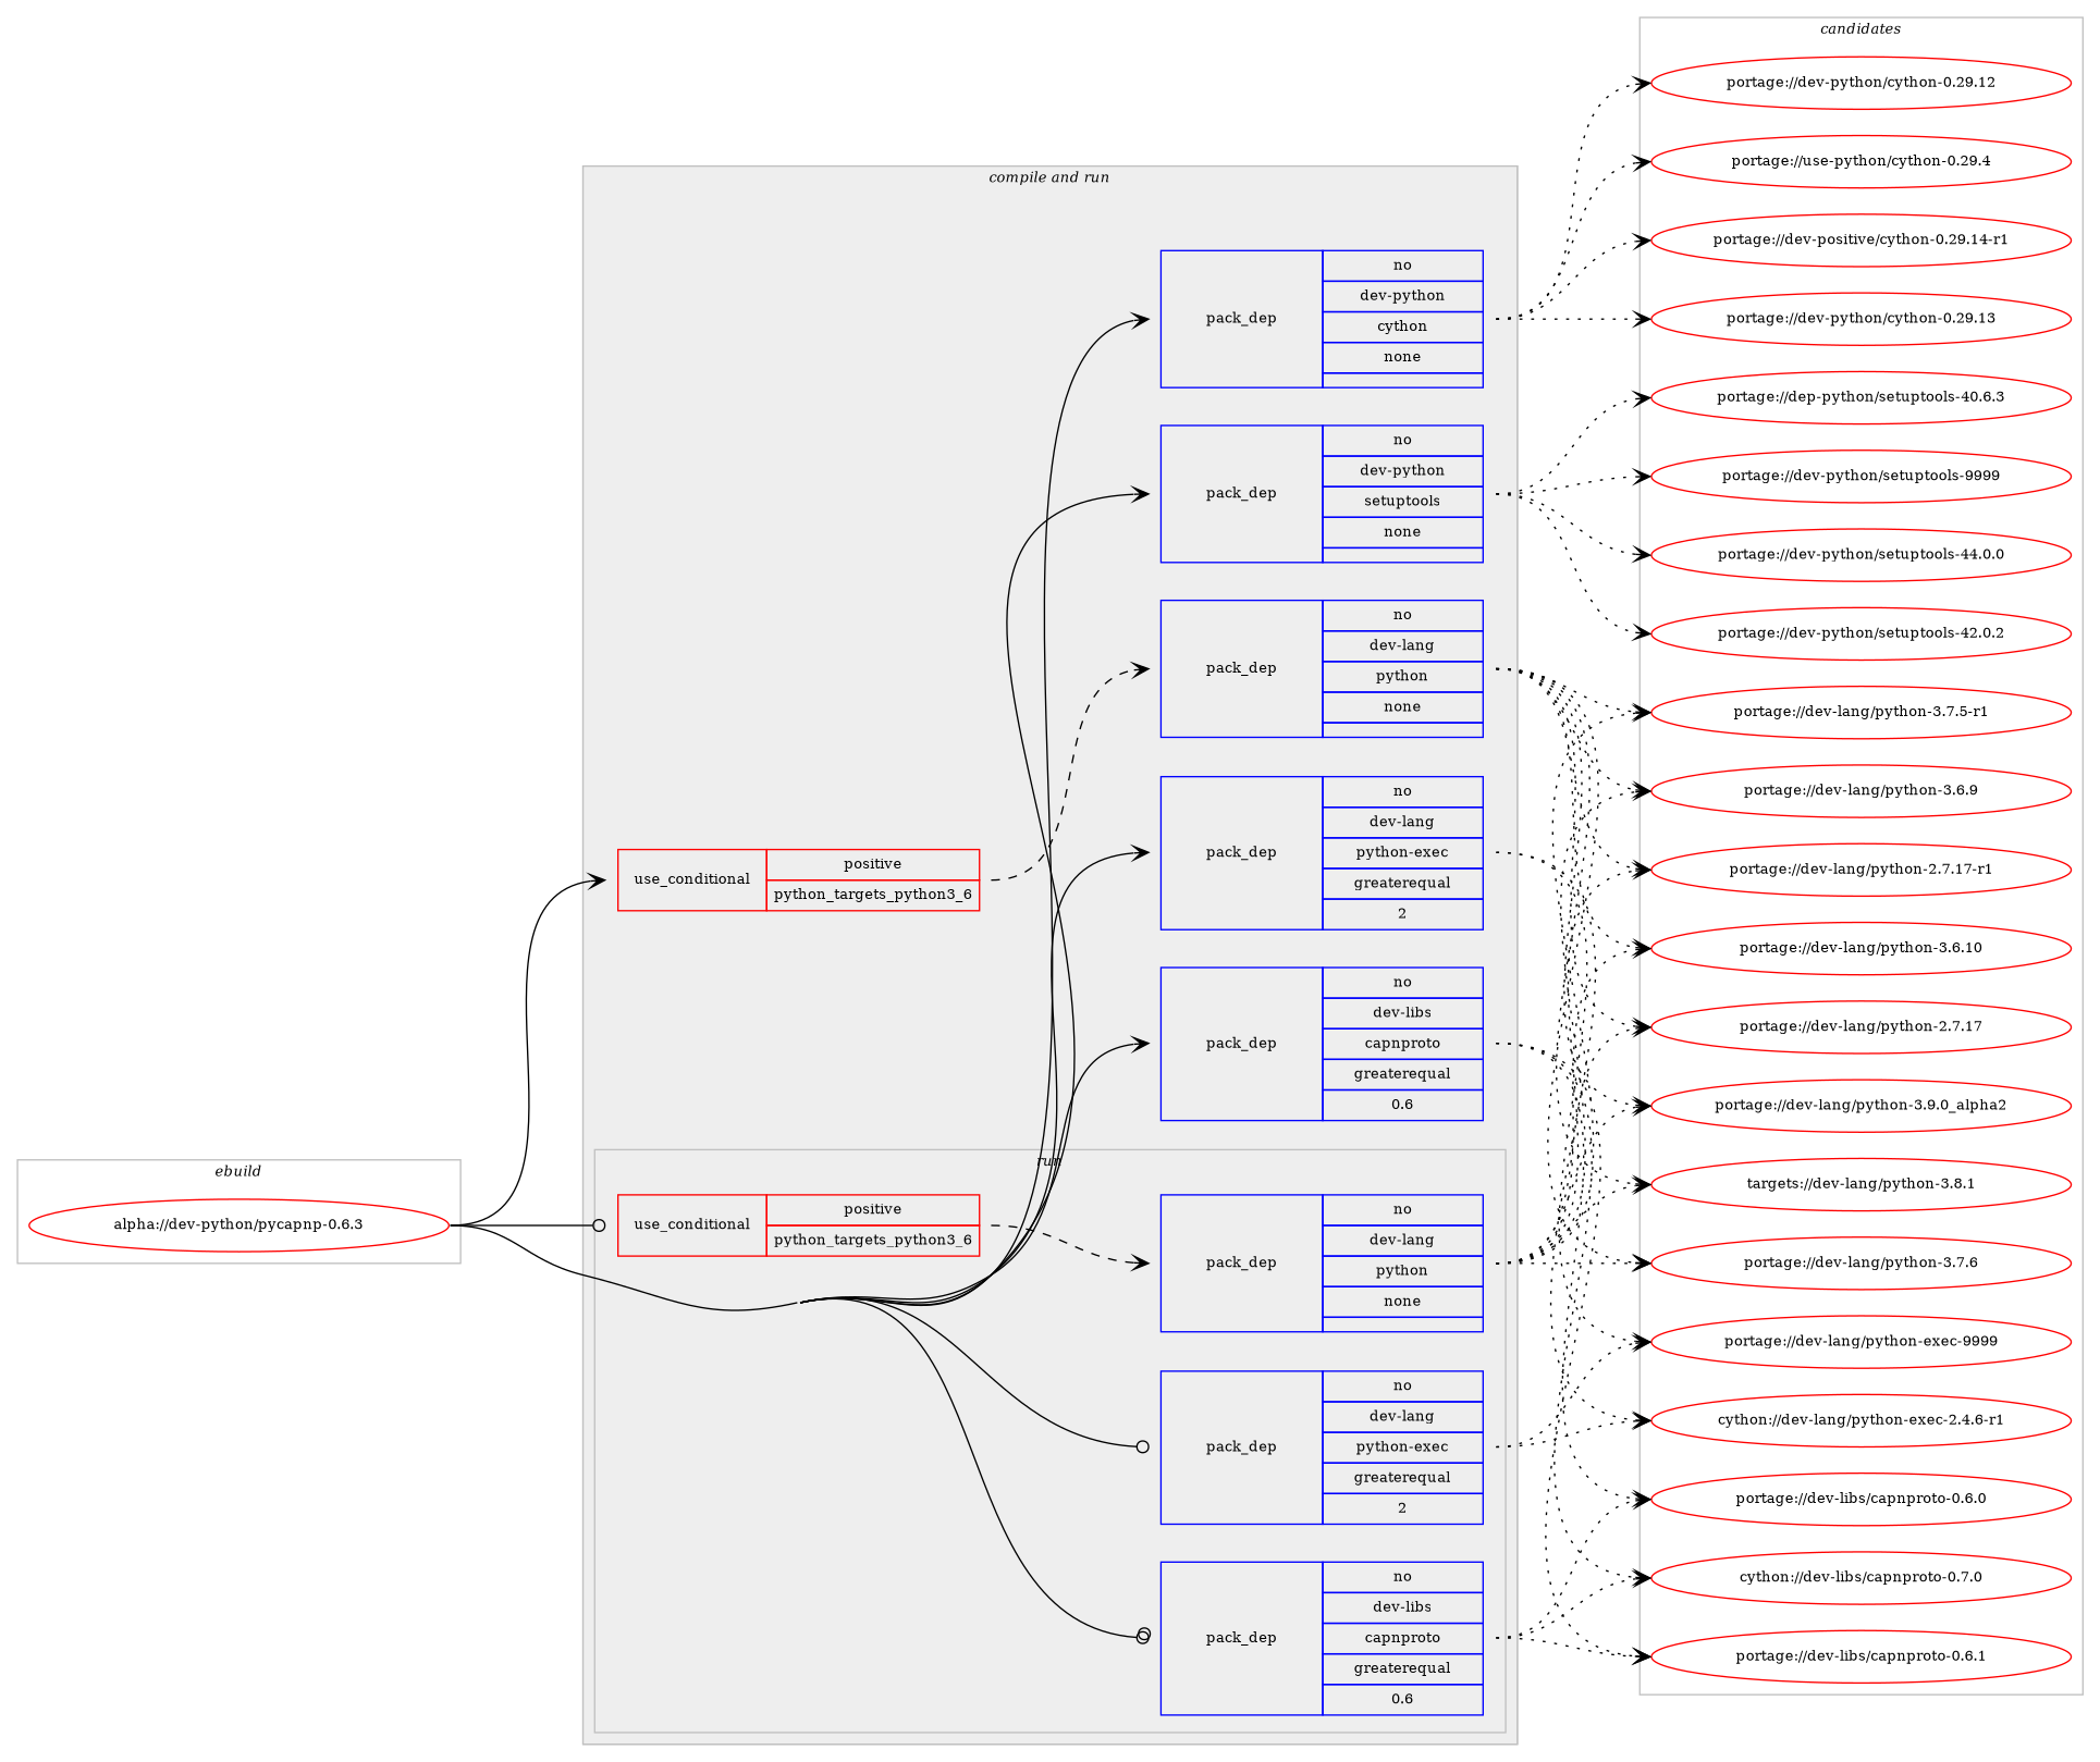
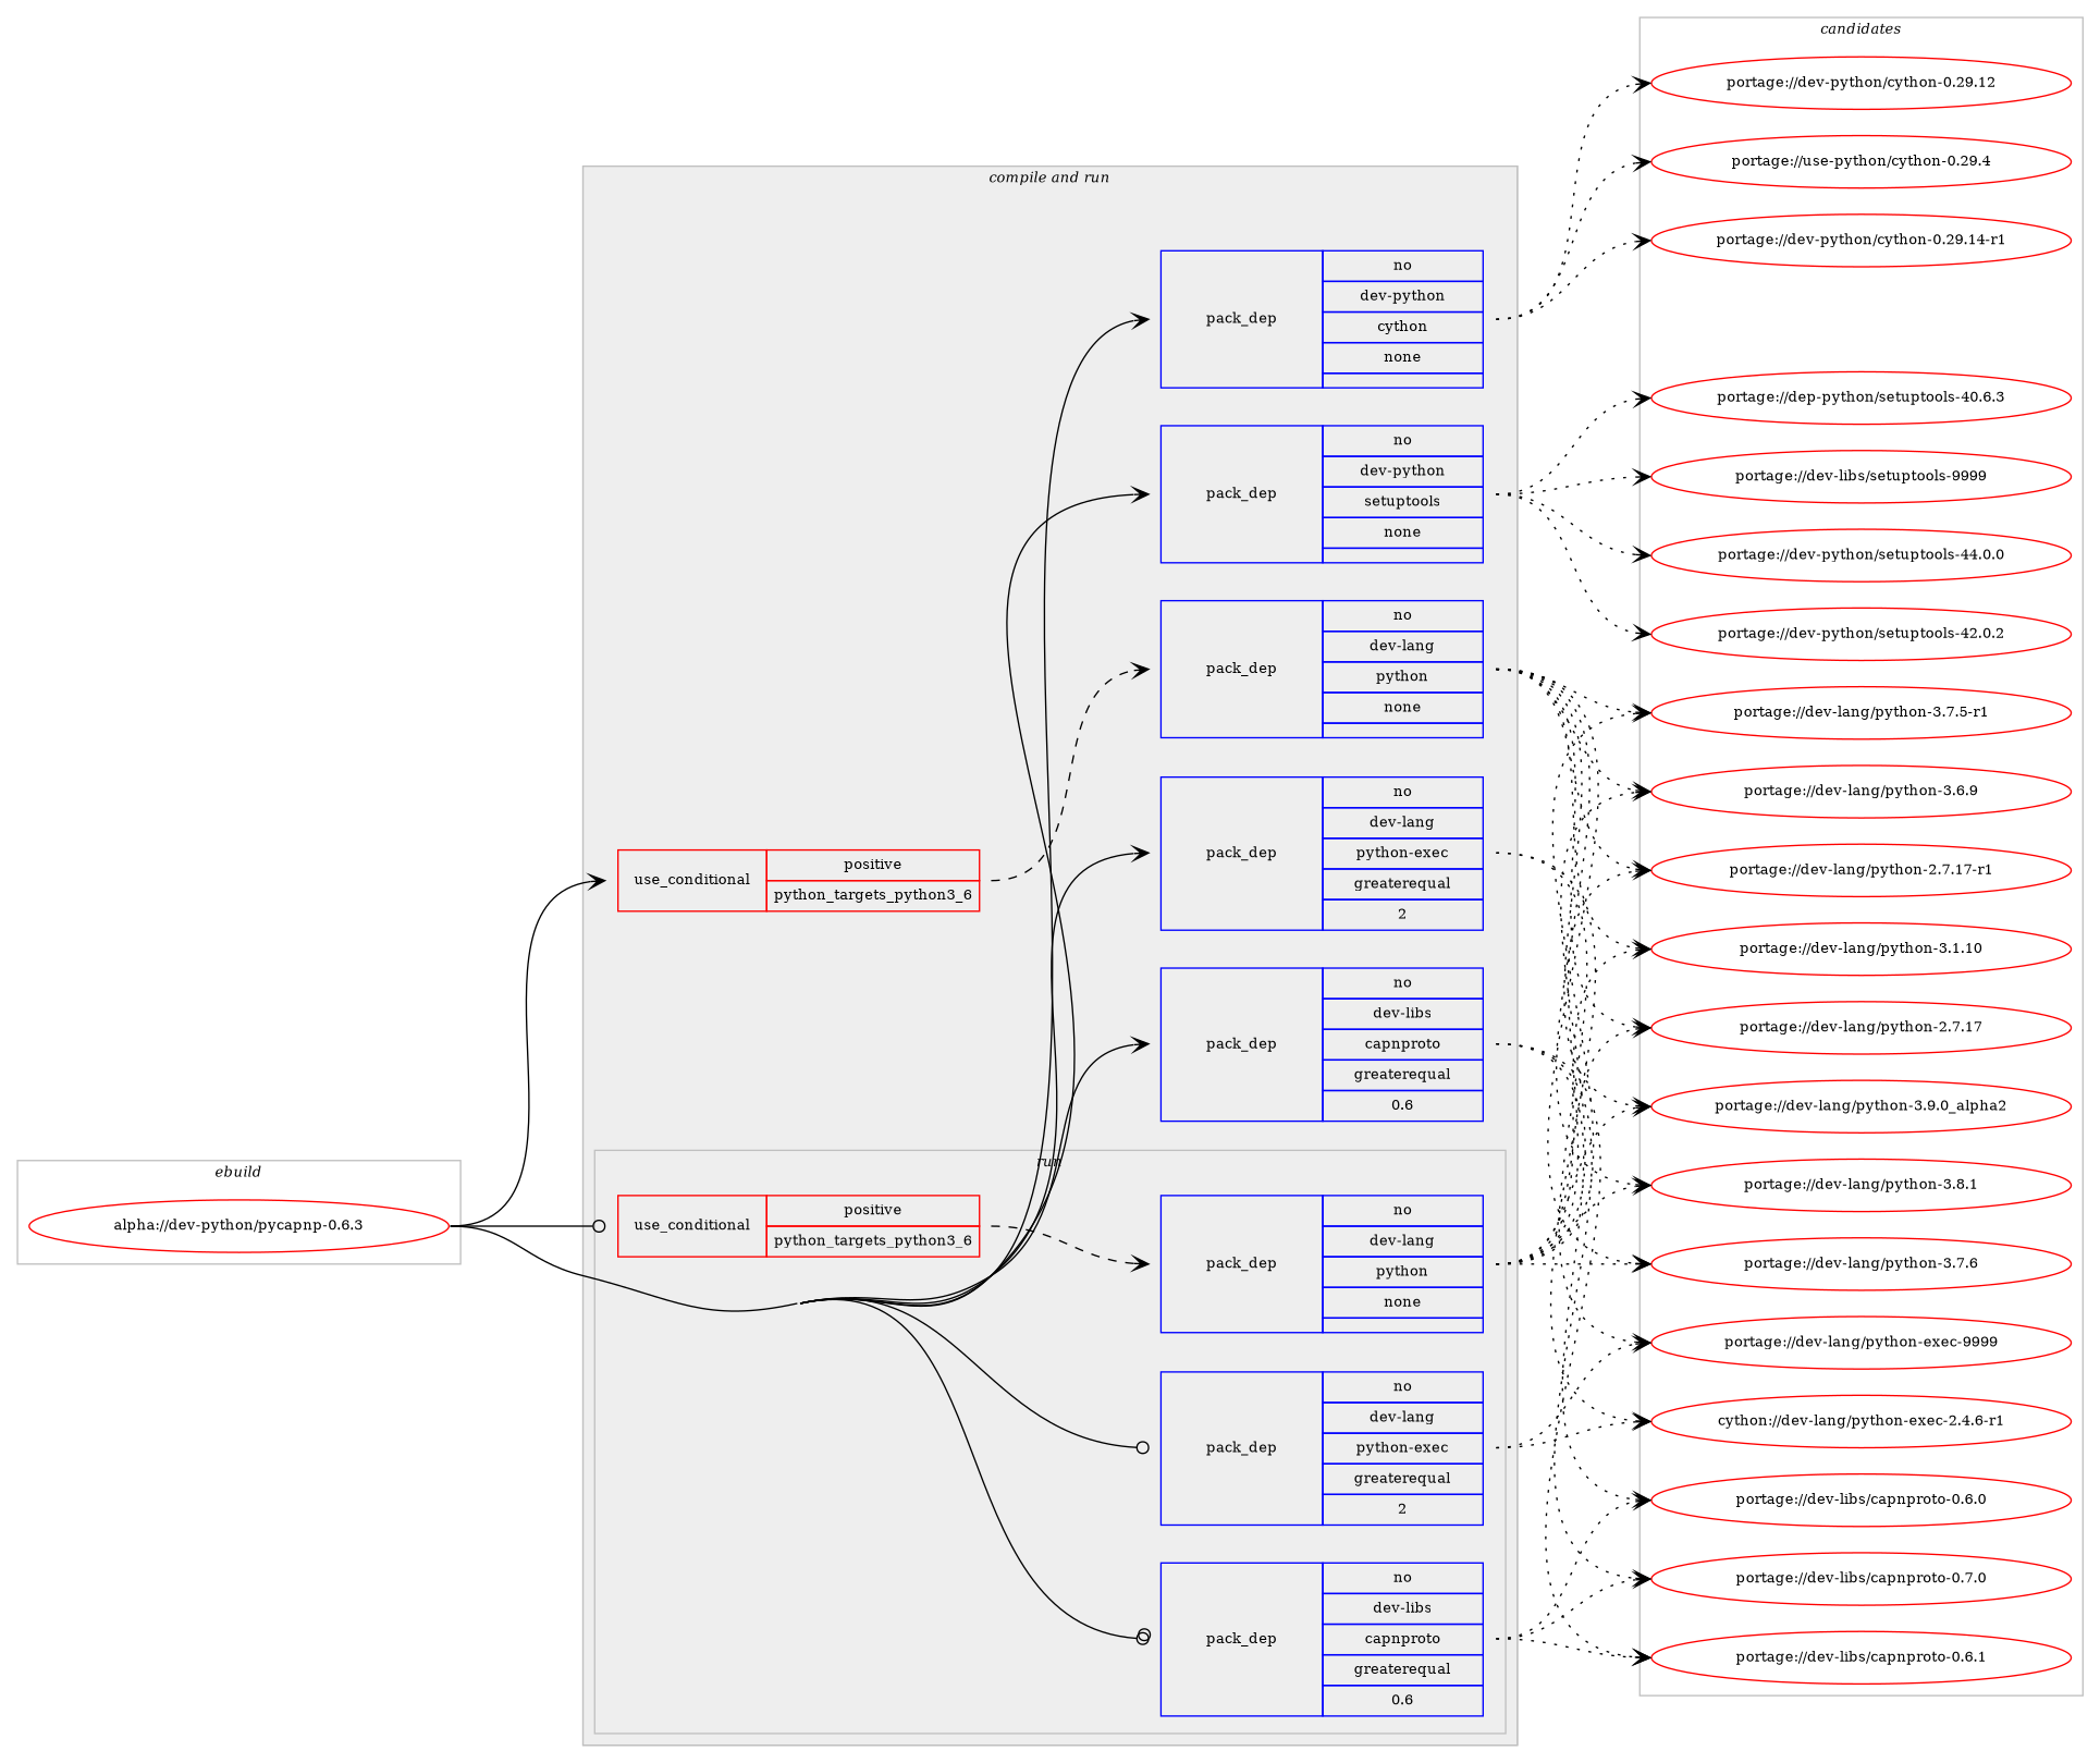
  digraph {
    compound=true
    concentrate=true
    fontname="DejaVu Serif"
    fontsize=10
    newrank=true
    rankdir=LR
    ranksep=1.5
    node [color=red fontname="DejaVu Serif" fontsize=10]
    edge [arrowhead=vee fontname="DejaVu Serif" headport=w style=dotted tailport=e weight=100]
    n1 [label="alpha://dev-python/pycapnp-0.6.3" width=4]
    n2 [color=blue label=<<TABLE BORDER="0" CELLBORDER="1" CELLSPACING="0" CELLPADDING="4" WIDTH="220"><TR><TD ROWSPAN="6" CELLPADDING="30">pack_dep</TD></TR><TR><TD WIDTH="110">no</TD></TR><TR><TD>dev-lang</TD></TR><TR><TD>python</TD></TR><TR><TD>none</TD></TR><TR><TD></TD></TR></TABLE>> shape=none]
    n3 [label=<<TABLE BORDER="0" CELLBORDER="1" CELLSPACING="0" CELLPADDING="4"><TR><TD ROWSPAN="3" CELLPADDING="10">use_conditional</TD></TR><TR><TD>positive</TD></TR><TR><TD>python_targets_python3_6</TD></TR></TABLE>> shape=none]
    n4 [color=blue label=<<TABLE BORDER="0" CELLBORDER="1" CELLSPACING="0" CELLPADDING="4" WIDTH="220"><TR><TD ROWSPAN="6" CELLPADDING="30">pack_dep</TD></TR><TR><TD WIDTH="110">no</TD></TR><TR><TD>dev-lang</TD></TR><TR><TD>python-exec</TD></TR><TR><TD>greaterequal</TD></TR><TR><TD>2</TD></TR></TABLE>> shape=none]
    n5 [color=blue label=<<TABLE BORDER="0" CELLBORDER="1" CELLSPACING="0" CELLPADDING="4" WIDTH="220"><TR><TD ROWSPAN="6" CELLPADDING="30">pack_dep</TD></TR><TR><TD WIDTH="110">no</TD></TR><TR><TD>dev-libs</TD></TR><TR><TD>capnproto</TD></TR><TR><TD>greaterequal</TD></TR><TR><TD>0.6</TD></TR></TABLE>> shape=none]
    n6 [color=blue label=<<TABLE BORDER="0" CELLBORDER="1" CELLSPACING="0" CELLPADDING="4" WIDTH="220"><TR><TD ROWSPAN="6" CELLPADDING="30">pack_dep</TD></TR><TR><TD WIDTH="110">no</TD></TR><TR><TD>dev-python</TD></TR><TR><TD>cython</TD></TR><TR><TD>none</TD></TR><TR><TD></TD></TR></TABLE>> shape=none]
    n7 [color=blue label=<<TABLE BORDER="0" CELLBORDER="1" CELLSPACING="0" CELLPADDING="4" WIDTH="220"><TR><TD ROWSPAN="6" CELLPADDING="30">pack_dep</TD></TR><TR><TD WIDTH="110">no</TD></TR><TR><TD>dev-python</TD></TR><TR><TD>setuptools</TD></TR><TR><TD>none</TD></TR><TR><TD></TD></TR></TABLE>> shape=none]
    n8 [color=blue label=<<TABLE BORDER="0" CELLBORDER="1" CELLSPACING="0" CELLPADDING="4" WIDTH="220"><TR><TD ROWSPAN="6" CELLPADDING="30">pack_dep</TD></TR><TR><TD WIDTH="110">no</TD></TR><TR><TD>dev-lang</TD></TR><TR><TD>python</TD></TR><TR><TD>none</TD></TR><TR><TD></TD></TR></TABLE>> shape=none]
    n9 [label=<<TABLE BORDER="0" CELLBORDER="1" CELLSPACING="0" CELLPADDING="4"><TR><TD ROWSPAN="3" CELLPADDING="10">use_conditional</TD></TR><TR><TD>positive</TD></TR><TR><TD>python_targets_python3_6</TD></TR></TABLE>> shape=none]
    n10 [color=blue label=<<TABLE BORDER="0" CELLBORDER="1" CELLSPACING="0" CELLPADDING="4" WIDTH="220"><TR><TD ROWSPAN="6" CELLPADDING="30">pack_dep</TD></TR><TR><TD WIDTH="110">no</TD></TR><TR><TD>dev-lang</TD></TR><TR><TD>python-exec</TD></TR><TR><TD>greaterequal</TD></TR><TR><TD>2</TD></TR></TABLE>> shape=none]
    n11 [color=blue label=<<TABLE BORDER="0" CELLBORDER="1" CELLSPACING="0" CELLPADDING="4" WIDTH="220"><TR><TD ROWSPAN="6" CELLPADDING="30">pack_dep</TD></TR><TR><TD WIDTH="110">no</TD></TR><TR><TD>dev-libs</TD></TR><TR><TD>capnproto</TD></TR><TR><TD>greaterequal</TD></TR><TR><TD>0.6</TD></TR></TABLE>> shape=none]
    n12 [label="portage://dev-lang/python-3.9.0_alpha2" width=4]
-   n13 [label="targets://dev-lang/python-3.8.1" width=4]
+   n13 [label="portage://dev-lang/python-3.8.1" width=4]
    n14 [label="portage://dev-lang/python-3.7.6" width=4]
    n15 [label="portage://dev-lang/python-3.7.5-r1" width=4]
    n16 [label="portage://dev-lang/python-3.6.9" width=4]
-   n17 [label="portage://dev-lang/python-3.6.10" width=4]
+   n17 [label="portage://dev-lang/python-3.1.10" width=4]
    n18 [label="portage://dev-lang/python-2.7.17-r1" width=4]
    n19 [label="portage://dev-lang/python-2.7.17" width=4]
    n20 [label="portage://dev-lang/python-exec-9999" width=4]
    n21 [label="cython://dev-lang/python-exec-2.4.6-r1" width=4]
-   n22 [label="cython://dev-libs/capnproto-0.7.0" width=4]
+   n22 [label="portage://dev-libs/capnproto-0.7.0" width=4]
    n23 [label="portage://dev-libs/capnproto-0.6.1" width=4]
    n24 [label="portage://dev-libs/capnproto-0.6.0" width=4]
    n25 [label="portage://use-python/cython-0.29.4" width=4]
-   n26 [label="portage://dev-positive/cython-0.29.14-r1" width=4]
-   n27 [label="portage://dev-python/cython-0.29.13" width=4]
+   n26 [label="portage://dev-python/cython-0.29.14-r1" width=4]
    n28 [label="portage://dev-python/cython-0.29.12" width=4]
-   n29 [label="portage://dev-python/setuptools-9999" width=4]
+   n29 [label="portage://dev-libs/setuptools-9999" width=4]
    n30 [label="portage://dev-python/setuptools-44.0.0" width=4]
    n31 [label="portage://dev-python/setuptools-42.0.2" width=4]
    n32 [label="portage://dep-python/setuptools-40.6.3" width=4]
    subgraph cluster_1 {
      color=gray
      label=<<i>ebuild</i>>
      rank=same
      n1
    }
    subgraph cluster_2 {
      color=gray
      label=<<i>dependencies</i>>
      subgraph cluster_3 {
        color=gray
        fillcolor="#eeeeee"
        label=<<i>compile</i>>
        style=filled
        subgraph sub_4 {
          color=gray
          fillcolor="#eeeeee"
          label=<<i>compile</i>>
          style=filled
          n3
          subgraph sub_5 {
            color=gray
            fillcolor="#eeeeee"
            label=<<i>compile</i>>
            style=filled
            n2
          }
        }
        subgraph sub_6 {
          color=gray
          fillcolor="#eeeeee"
          label=<<i>compile</i>>
          style=filled
          n4
        }
        subgraph sub_7 {
          color=gray
          fillcolor="#eeeeee"
          label=<<i>compile</i>>
          style=filled
          n5
        }
        subgraph sub_8 {
          color=gray
          fillcolor="#eeeeee"
          label=<<i>compile</i>>
          style=filled
          n6
        }
        subgraph sub_9 {
          color=gray
          fillcolor="#eeeeee"
          label=<<i>compile</i>>
          style=filled
          n7
        }
      }
      subgraph cluster_10 {
        color=gray
        fillcolor="#eeeeee"
        label=<<i>compile and run</i>>
        style=filled
      }
      subgraph cluster_11 {
        color=gray
        fillcolor="#eeeeee"
        label=<<i>run</i>>
        style=filled
        subgraph sub_12 {
          color=gray
          fillcolor="#eeeeee"
          label=<<i>run</i>>
          style=filled
          n9
          subgraph sub_13 {
            color=gray
            fillcolor="#eeeeee"
            label=<<i>run</i>>
            style=filled
            n8
          }
        }
        subgraph sub_14 {
          color=gray
          fillcolor="#eeeeee"
          label=<<i>run</i>>
          style=filled
          n10
        }
        subgraph sub_15 {
          color=gray
          fillcolor="#eeeeee"
          label=<<i>run</i>>
          style=filled
          n11
        }
      }
    }
    subgraph cluster_16 {
      color=gray
      label=<<i>candidates</i>>
      rank=same
      subgraph sub_17 {
        color=black
        label=<<i>candidates</i>>
        nodesep=1
        rank=same
        n12
        n13
        n14
        n15
        n16
        n17
        n18
        n19
      }
      subgraph sub_18 {
        color=black
        label=<<i>candidates</i>>
        nodesep=1
        rank=same
        n20
        n21
      }
      subgraph sub_19 {
        color=black
        label=<<i>candidates</i>>
        nodesep=1
        rank=same
        n22
        n23
        n24
      }
      subgraph sub_20 {
        color=black
        label=<<i>candidates</i>>
        nodesep=1
        rank=same
        n25
        n26
-       n27
        n28
      }
      subgraph sub_21 {
        color=black
        label=<<i>candidates</i>>
        nodesep=1
        rank=same
        n29
        n30
        n31
        n32
      }
      subgraph sub_22 {
        color=black
        label=<<i>candidates</i>>
        nodesep=1
        rank=same
        n12
        n13
        n14
        n15
        n16
        n17
        n18
        n19
      }
      subgraph sub_23 {
        color=black
        label=<<i>candidates</i>>
        nodesep=1
        rank=same
        n20
        n21
      }
      subgraph sub_24 {
        color=black
        label=<<i>candidates</i>>
        nodesep=1
        rank=same
        n22
        n23
        n24
      }
    }
    n1 -> n3 [style=solid weight=20]
    n1 -> n4 [style=solid weight=20]
    n1 -> n5 [style=solid weight=20]
    n1 -> n6 [style=solid weight=20]
    n1 -> n7 [style=solid weight=20]
    n1 -> n9 [arrowhead=odot style=solid weight=20]
    n1 -> n10 [arrowhead=odot style=solid weight=20]
    n1 -> n11 [arrowhead=odot style=solid weight=20]
    n2 -> n12
    n2 -> n13
    n2 -> n14
    n2 -> n15
    n2 -> n16
    n2 -> n17
    n2 -> n18
    n2 -> n19
    n3 -> n2 [style=dashed weight=20]
    n4 -> n20
    n4 -> n21
    n5 -> n22
    n5 -> n23
    n5 -> n24
    n6 -> n25
    n6 -> n26
-   n6 -> n27
    n6 -> n28
    n7 -> n29
    n7 -> n30
    n7 -> n31
    n7 -> n32
    n8 -> n12
    n8 -> n13
    n8 -> n14
    n8 -> n15
    n8 -> n16
    n8 -> n17
    n8 -> n18
    n8 -> n19
    n9 -> n8 [style=dashed weight=20]
    n10 -> n20
    n10 -> n21
    n11 -> n22
    n11 -> n23
    n11 -> n24
  }
